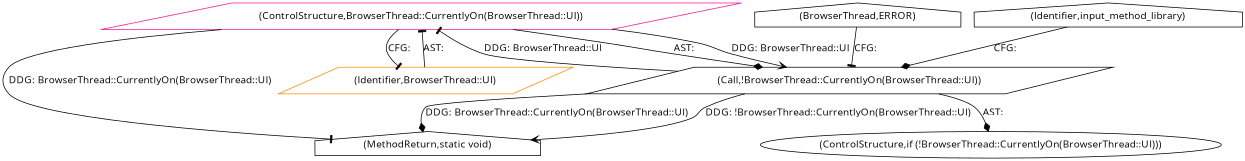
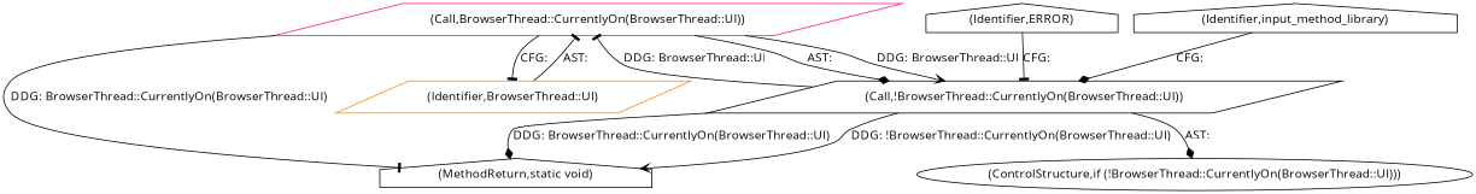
  digraph {
    fontname="Open Sans"
    node [color=black fontname="Open Sans" shape=parallelogram]
    edge [arrowhead=tee fontname="Open Sans"]
-   n1 [color=deeppink label="(ControlStructure,BrowserThread::CurrentlyOn(BrowserThread::UI))"]
+   n1 [color=deeppink label="(Call,BrowserThread::CurrentlyOn(BrowserThread::UI))"]
    n2 [label="(Call,!BrowserThread::CurrentlyOn(BrowserThread::UI))"]
    n3 [label="(MethodReturn,static void)" shape=house]
    n4 [color=darkorange label="(Identifier,BrowserThread::UI)"]
    n5 [label="(ControlStructure,if (!BrowserThread::CurrentlyOn(BrowserThread::UI)))" shape=ellipse]
-   n6 [label="(BrowserThread,ERROR)" shape=house]
+   n6 [label="(Identifier,ERROR)" shape=house]
    n7 [label="(Identifier,input_method_library)" shape=house]
    n1 -> n2 [arrowhead=diamond label="AST: "]
    n1 -> n2 [arrowhead=vee label="DDG: BrowserThread::UI"]
    n1 -> n3 [label="DDG: BrowserThread::CurrentlyOn(BrowserThread::UI)"]
    n1 -> n4 [label="CFG: "]
    n2 -> n1 [label="DDG: BrowserThread::UI"]
    n2 -> n3 [arrowhead=vee label="DDG: !BrowserThread::CurrentlyOn(BrowserThread::UI)"]
    n2 -> n3 [arrowhead=diamond label="DDG: BrowserThread::CurrentlyOn(BrowserThread::UI)"]
    n2 -> n5 [arrowhead=diamond label="AST: "]
    n4 -> n1 [label="AST: "]
    n6 -> n2 [label="CFG: "]
    n7 -> n2 [arrowhead=diamond label="CFG: "]
  }
